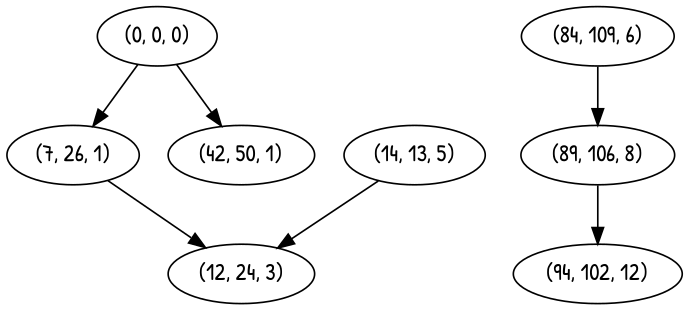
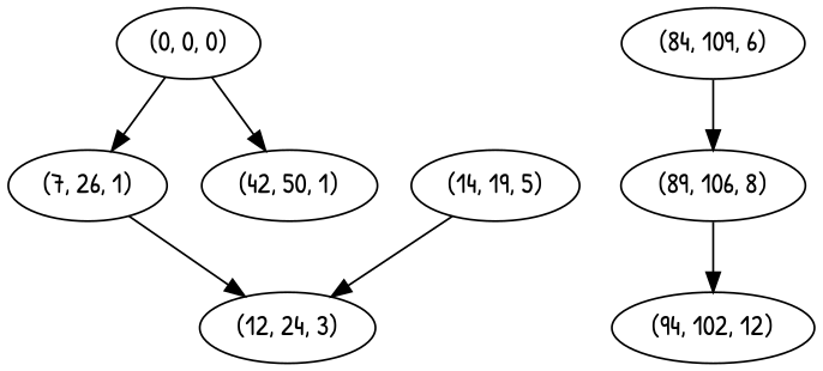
  digraph {
    fontname="Patrick Hand"
    node [fontname="Patrick Hand"]
    edge [fontname="Patrick Hand"]
    "(0, 0, 0)"
    "(7, 26, 1)"
    "(42, 50, 1)"
    "(12, 24, 3)"
    "(84, 109, 6)"
    "(89, 106, 8)"
-   "(14, 19, 5)" [label="(14, 13, 5)"]
+   "(14, 19, 5)"
    "(94, 102, 12)"
    "(0, 0, 0)" -> "(7, 26, 1)"
    "(0, 0, 0)" -> "(42, 50, 1)"
    "(7, 26, 1)" -> "(12, 24, 3)"
    "(84, 109, 6)" -> "(89, 106, 8)"
    "(89, 106, 8)" -> "(94, 102, 12)"
    "(14, 19, 5)" -> "(12, 24, 3)"
  }
